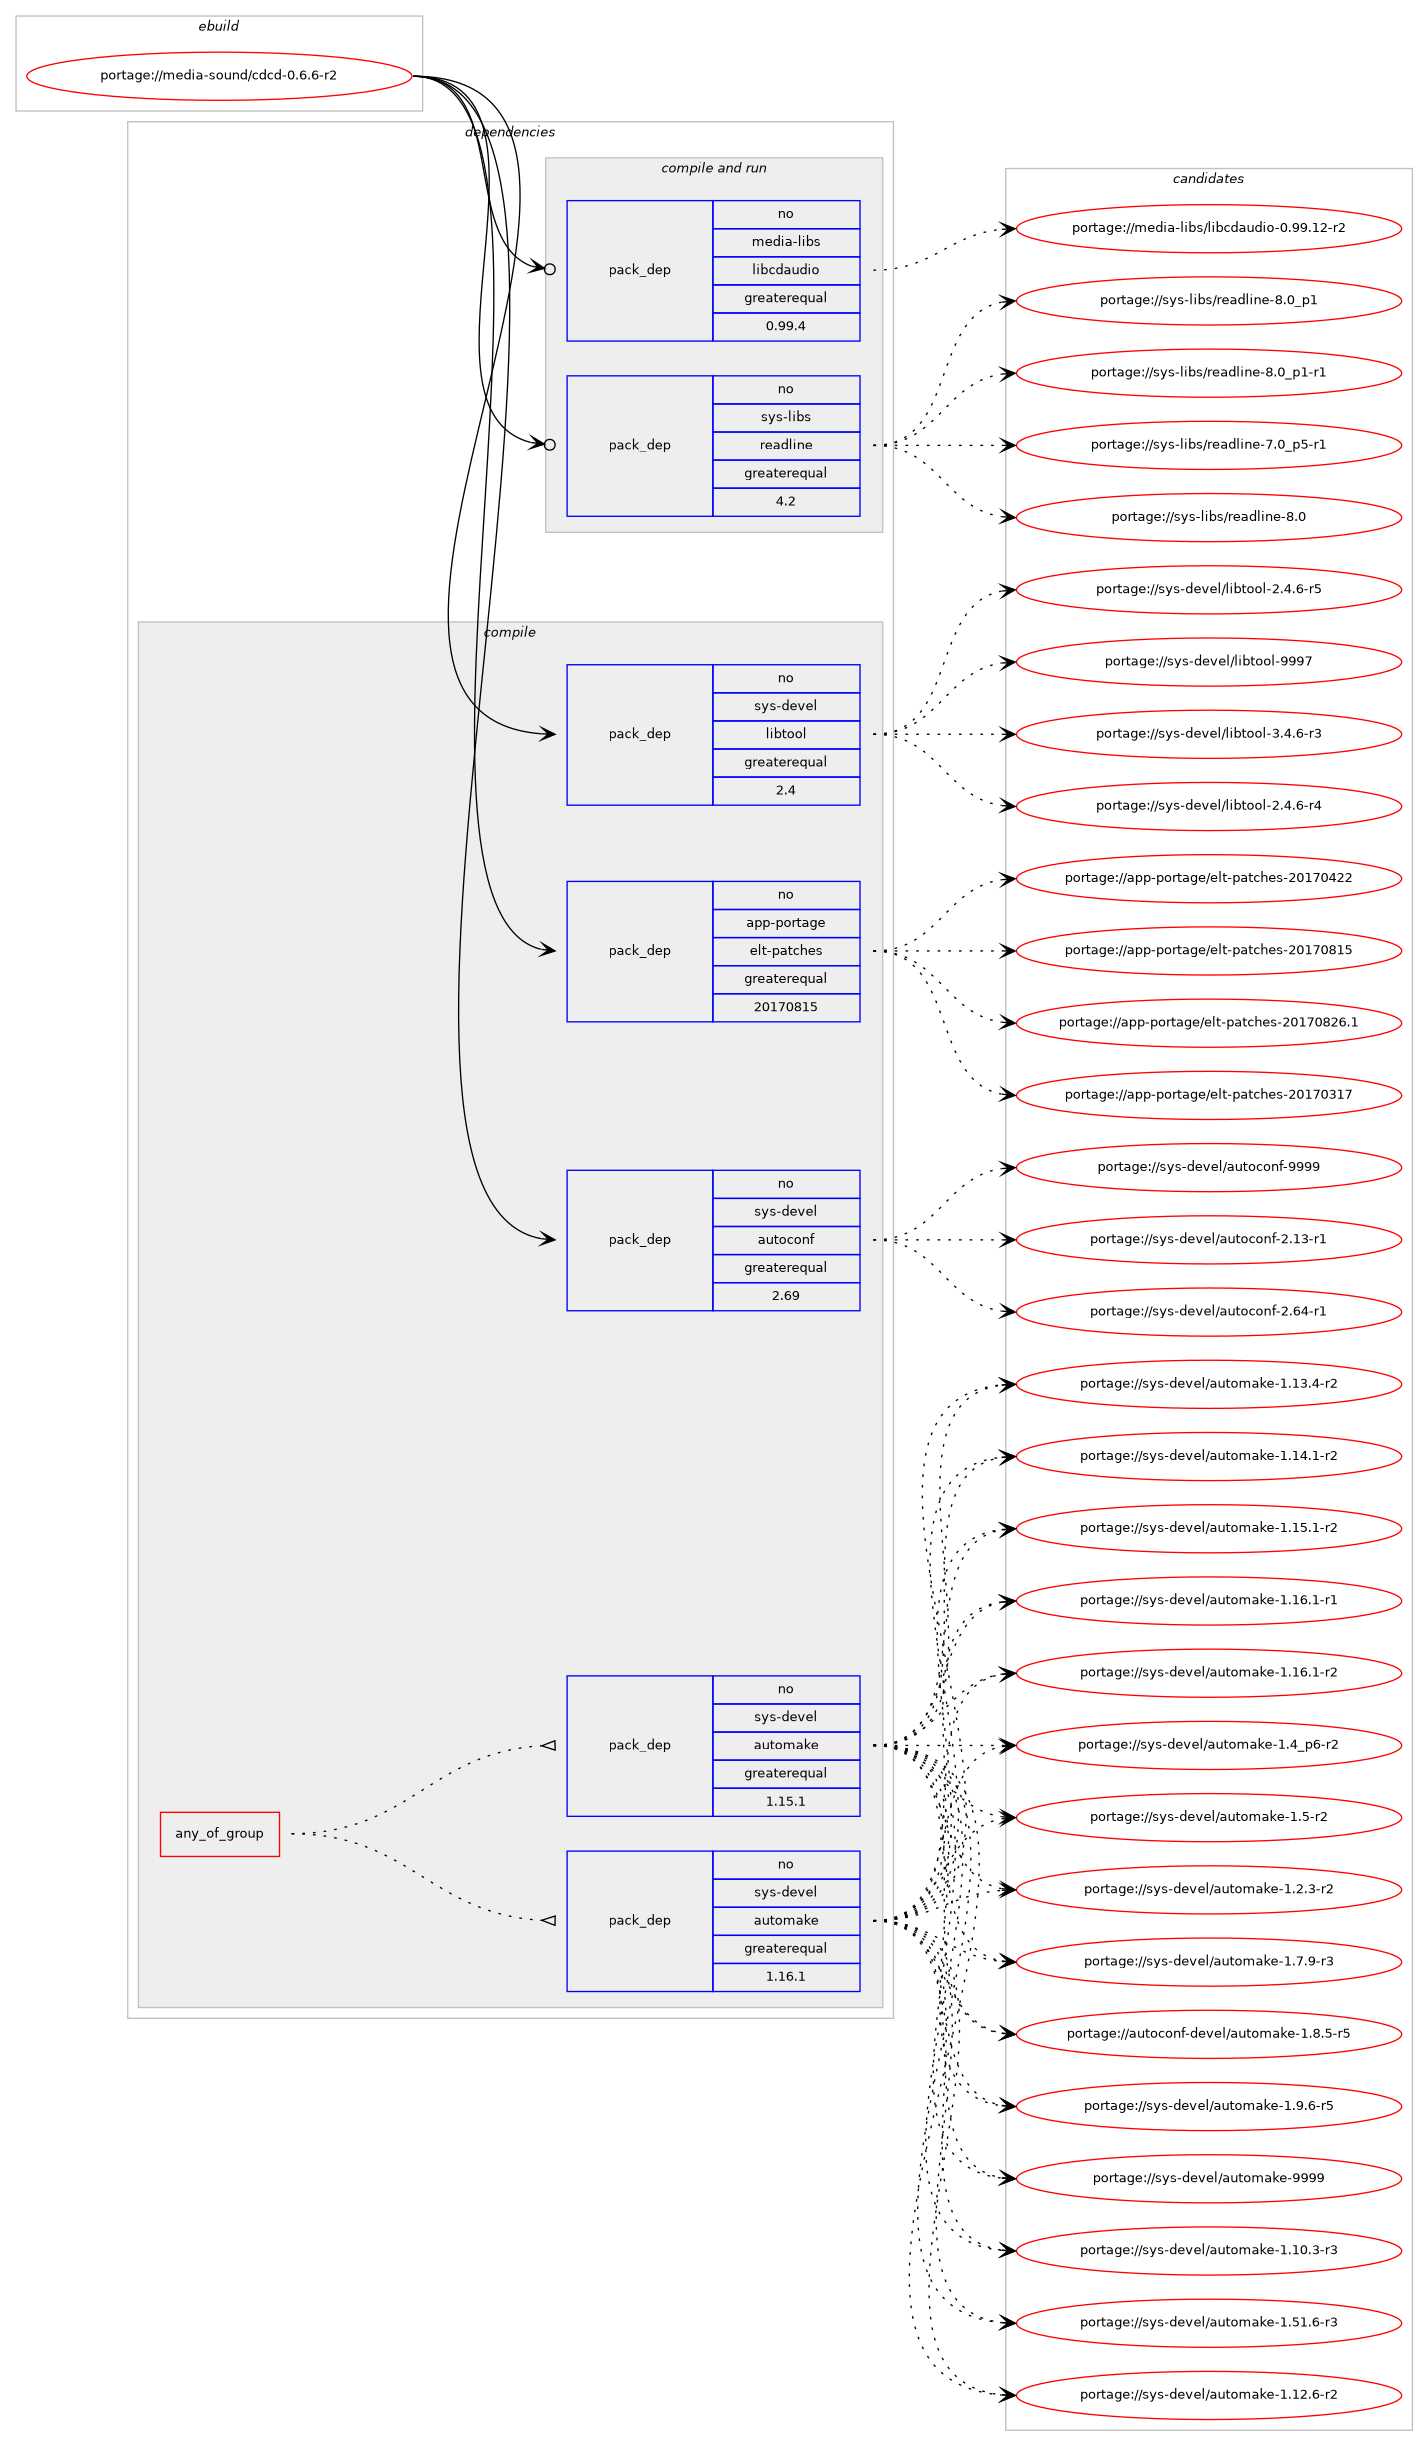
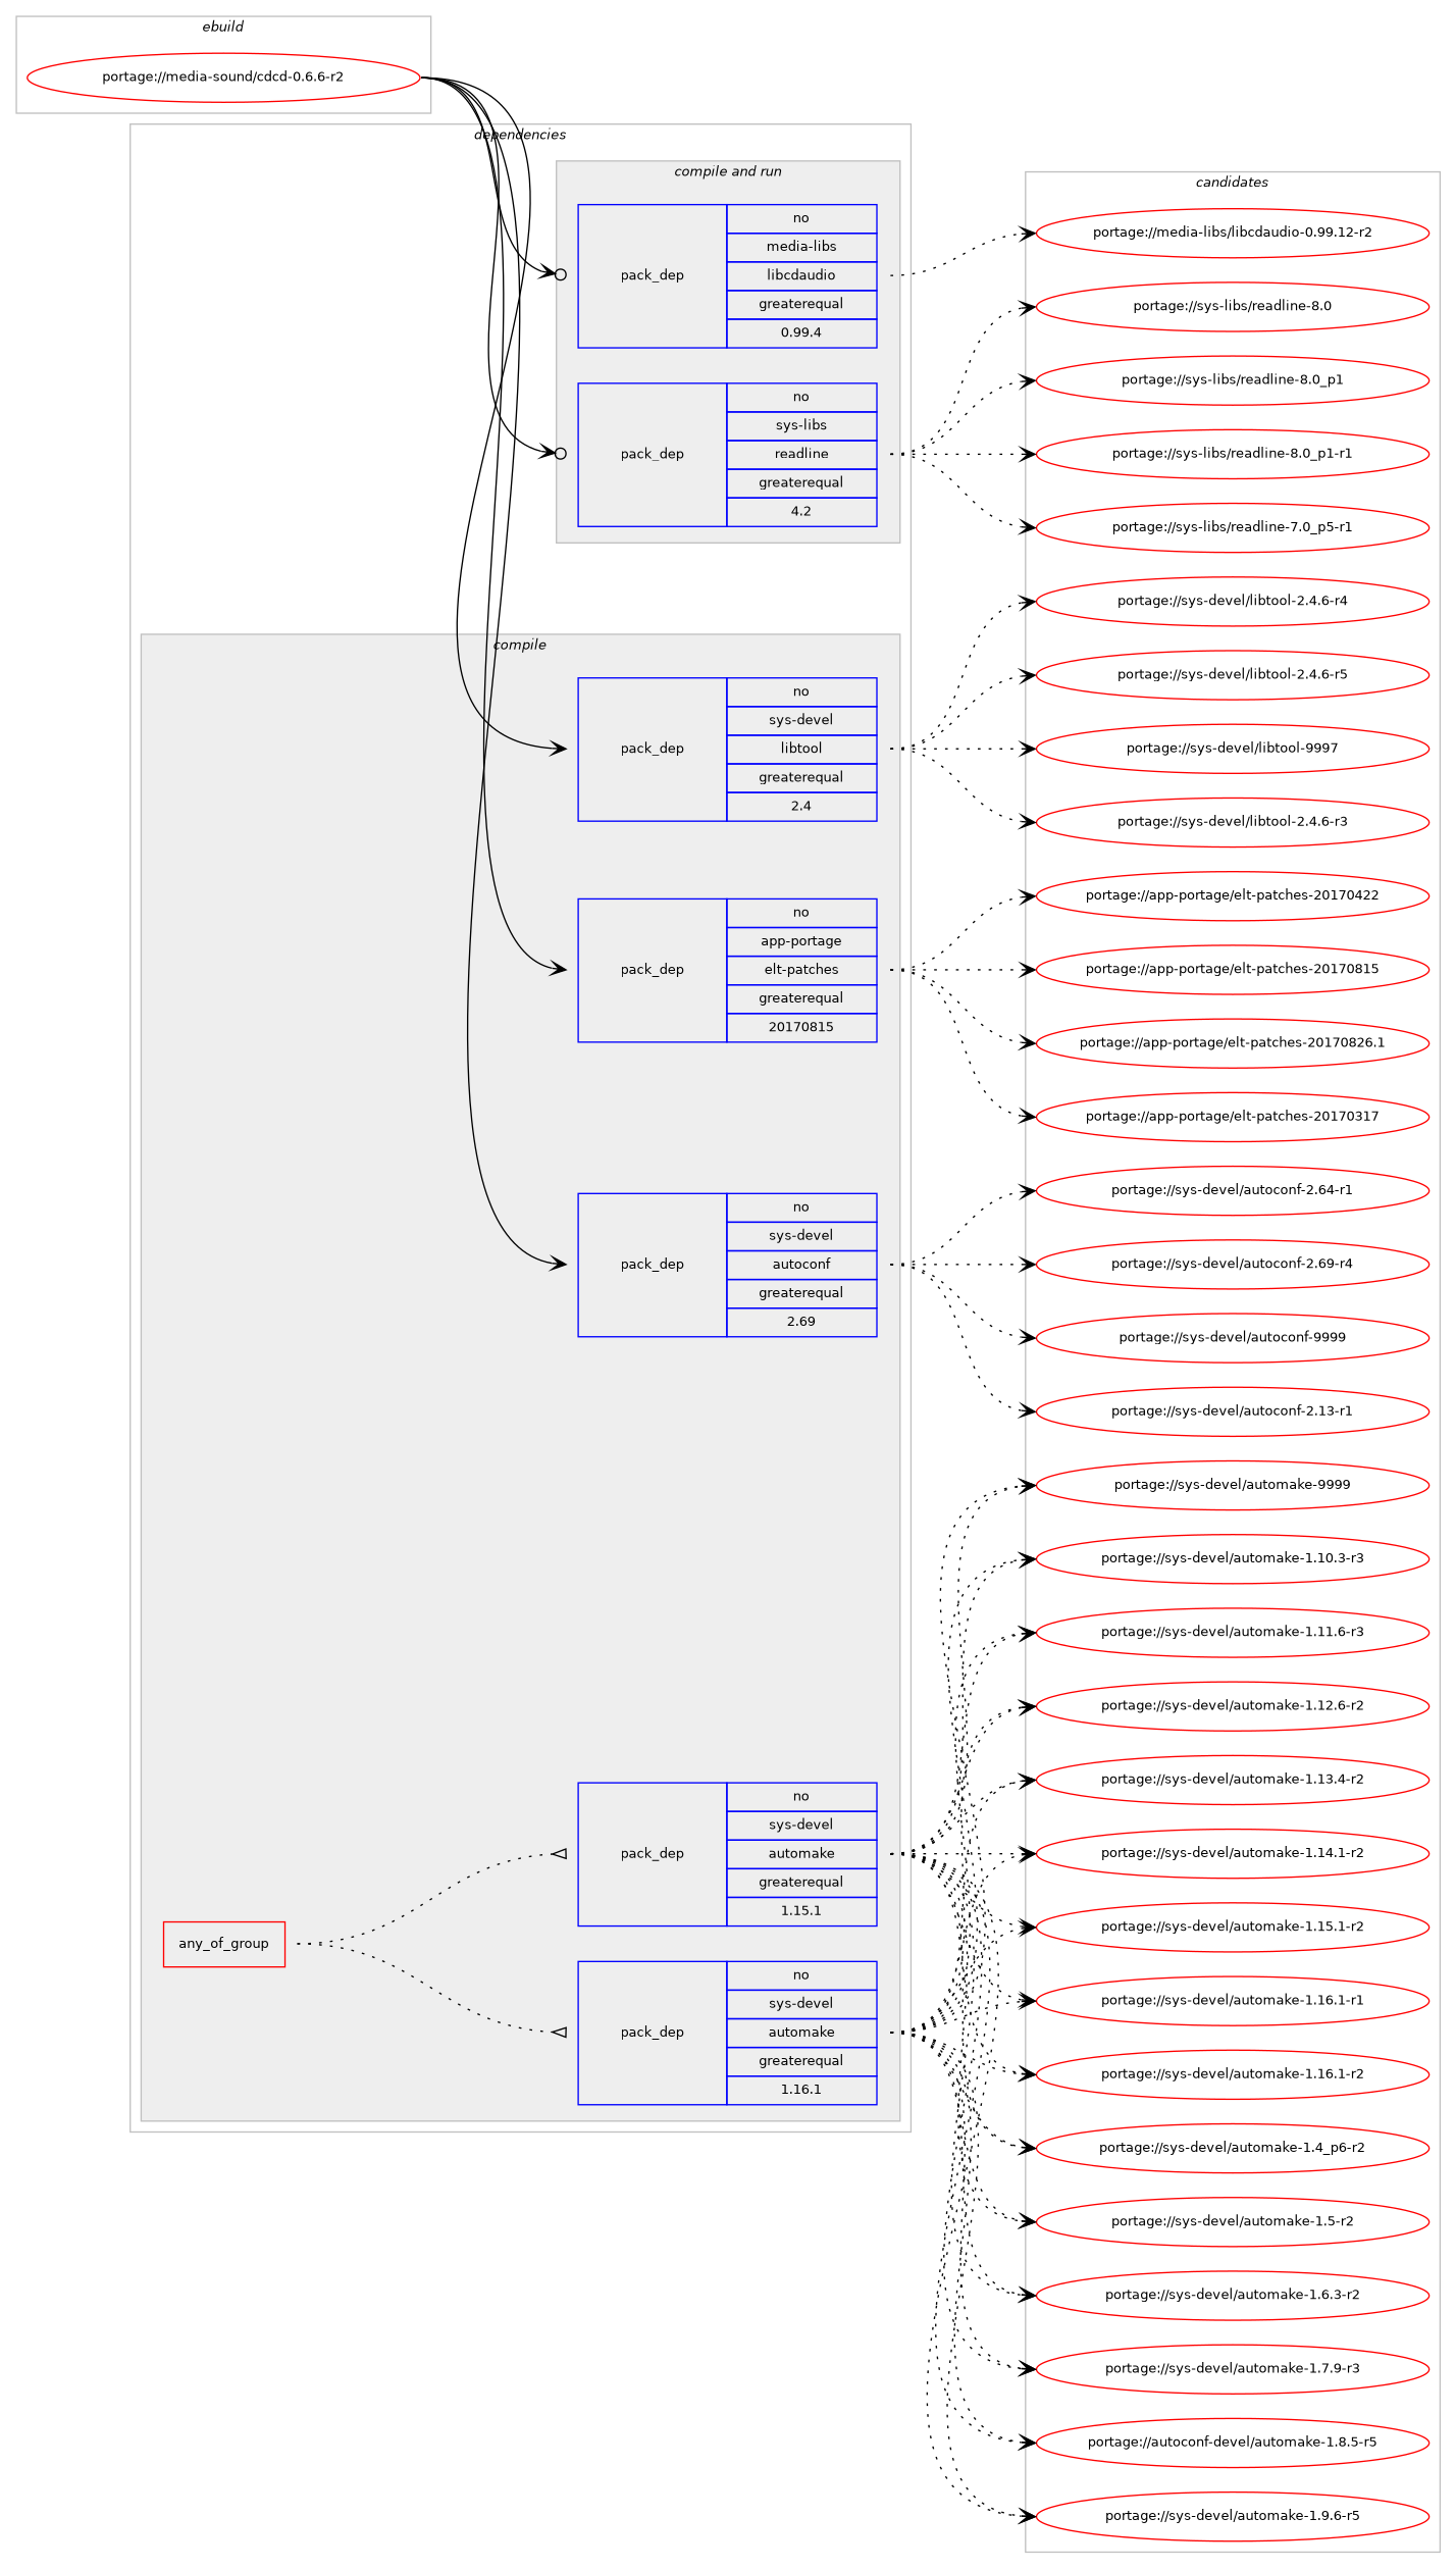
  digraph {
    compound=true
    concentrate=true
    fontname="DejaVu Sans"
    fontsize=10
    newrank=true
    rankdir=LR
    ranksep=1.5
    node [color=red fontname="DejaVu Sans" fontsize=10]
    edge [arrowhead=vee fontname="DejaVu Sans" headport=w style=dotted tailport=e weight=100]
    n1 [label="portage://media-sound/cdcd-0.6.6-r2" width=4]
    n2 [color=blue label=<<TABLE BORDER="0" CELLBORDER="1" CELLSPACING="0" CELLPADDING="4" WIDTH="220"><TR><TD ROWSPAN="6" CELLPADDING="30">pack_dep</TD></TR><TR><TD WIDTH="110">no</TD></TR><TR><TD>sys-devel</TD></TR><TR><TD>automake</TD></TR><TR><TD>greaterequal</TD></TR><TR><TD>1.16.1</TD></TR></TABLE>> shape=none]
    n3 [color=blue label=<<TABLE BORDER="0" CELLBORDER="1" CELLSPACING="0" CELLPADDING="4" WIDTH="220"><TR><TD ROWSPAN="6" CELLPADDING="30">pack_dep</TD></TR><TR><TD WIDTH="110">no</TD></TR><TR><TD>sys-devel</TD></TR><TR><TD>automake</TD></TR><TR><TD>greaterequal</TD></TR><TR><TD>1.15.1</TD></TR></TABLE>> shape=none]
    n4 [label=<<TABLE BORDER="0" CELLBORDER="1" CELLSPACING="0" CELLPADDING="4"><TR><TD CELLPADDING="10">any_of_group</TD></TR></TABLE>> shape=none]
    n5 [color=blue label=<<TABLE BORDER="0" CELLBORDER="1" CELLSPACING="0" CELLPADDING="4" WIDTH="220"><TR><TD ROWSPAN="6" CELLPADDING="30">pack_dep</TD></TR><TR><TD WIDTH="110">no</TD></TR><TR><TD>app-portage</TD></TR><TR><TD>elt-patches</TD></TR><TR><TD>greaterequal</TD></TR><TR><TD>20170815</TD></TR></TABLE>> shape=none]
    n6 [color=blue label=<<TABLE BORDER="0" CELLBORDER="1" CELLSPACING="0" CELLPADDING="4" WIDTH="220"><TR><TD ROWSPAN="6" CELLPADDING="30">pack_dep</TD></TR><TR><TD WIDTH="110">no</TD></TR><TR><TD>sys-devel</TD></TR><TR><TD>autoconf</TD></TR><TR><TD>greaterequal</TD></TR><TR><TD>2.69</TD></TR></TABLE>> shape=none]
    n7 [color=blue label=<<TABLE BORDER="0" CELLBORDER="1" CELLSPACING="0" CELLPADDING="4" WIDTH="220"><TR><TD ROWSPAN="6" CELLPADDING="30">pack_dep</TD></TR><TR><TD WIDTH="110">no</TD></TR><TR><TD>sys-devel</TD></TR><TR><TD>libtool</TD></TR><TR><TD>greaterequal</TD></TR><TR><TD>2.4</TD></TR></TABLE>> shape=none]
    n8 [color=blue label=<<TABLE BORDER="0" CELLBORDER="1" CELLSPACING="0" CELLPADDING="4" WIDTH="220"><TR><TD ROWSPAN="6" CELLPADDING="30">pack_dep</TD></TR><TR><TD WIDTH="110">no</TD></TR><TR><TD>media-libs</TD></TR><TR><TD>libcdaudio</TD></TR><TR><TD>greaterequal</TD></TR><TR><TD>0.99.4</TD></TR></TABLE>> shape=none]
    n9 [color=blue label=<<TABLE BORDER="0" CELLBORDER="1" CELLSPACING="0" CELLPADDING="4" WIDTH="220"><TR><TD ROWSPAN="6" CELLPADDING="30">pack_dep</TD></TR><TR><TD WIDTH="110">no</TD></TR><TR><TD>sys-libs</TD></TR><TR><TD>readline</TD></TR><TR><TD>greaterequal</TD></TR><TR><TD>4.2</TD></TR></TABLE>> shape=none]
    n10 [label="portage://sys-devel/automake-1.10.3-r3" width=4]
-   n11 [label="portage://sys-devel/automake-1.51.6-r3" width=4]
+   n11 [label="portage://sys-devel/automake-1.11.6-r3" width=4]
    n12 [label="portage://sys-devel/automake-1.12.6-r2" width=4]
    n13 [label="portage://sys-devel/automake-1.13.4-r2" width=4]
    n14 [label="portage://sys-devel/automake-1.14.1-r2" width=4]
    n15 [label="portage://sys-devel/automake-1.15.1-r2" width=4]
    n16 [label="portage://sys-devel/automake-1.16.1-r1" width=4]
    n17 [label="portage://sys-devel/automake-1.16.1-r2" width=4]
    n18 [label="portage://sys-devel/automake-1.4_p6-r2" width=4]
    n19 [label="portage://sys-devel/automake-1.5-r2" width=4]
-   n20 [label="portage://sys-devel/automake-1.2.3-r2" width=4]
+   n20 [label="portage://sys-devel/automake-1.6.3-r2" width=4]
    n21 [label="portage://sys-devel/automake-1.7.9-r3" width=4]
    n22 [label="portage://autoconf-devel/automake-1.8.5-r5" width=4]
    n23 [label="portage://sys-devel/automake-1.9.6-r5" width=4]
    n24 [label="portage://sys-devel/automake-9999" width=4]
    n25 [label="portage://app-portage/elt-patches-20170317" width=4]
    n26 [label="portage://app-portage/elt-patches-20170422" width=4]
    n27 [label="portage://app-portage/elt-patches-20170815" width=4]
    n28 [label="portage://app-portage/elt-patches-20170826.1" width=4]
    n29 [label="portage://sys-devel/autoconf-2.13-r1" width=4]
    n30 [label="portage://sys-devel/autoconf-2.64-r1" width=4]
+   n31 [label="portage://sys-devel/autoconf-2.69-r4" width=4]
    n32 [label="portage://sys-devel/autoconf-9999" width=4]
-   n33 [label="portage://sys-devel/libtool-3.4.6-r3" width=4]
+   n33 [label="portage://sys-devel/libtool-2.4.6-r3" width=4]
    n34 [label="portage://sys-devel/libtool-2.4.6-r4" width=4]
    n35 [label="portage://sys-devel/libtool-2.4.6-r5" width=4]
    n36 [label="portage://sys-devel/libtool-9997" width=4]
    n37 [label="portage://media-libs/libcdaudio-0.99.12-r2" width=4]
    n38 [label="portage://sys-libs/readline-7.0_p5-r1" width=4]
    n39 [label="portage://sys-libs/readline-8.0" width=4]
    n40 [label="portage://sys-libs/readline-8.0_p1" width=4]
    n41 [label="portage://sys-libs/readline-8.0_p1-r1" width=4]
    subgraph cluster_1 {
      color=gray
      label=<<i>ebuild</i>>
      rank=same
      n1
    }
    subgraph cluster_2 {
      color=gray
      label=<<i>dependencies</i>>
      subgraph cluster_3 {
        color=gray
        fillcolor="#eeeeee"
        label=<<i>compile</i>>
        style=filled
        subgraph sub_4 {
          color=gray
          fillcolor="#eeeeee"
          label=<<i>compile</i>>
          style=filled
          n4
          subgraph sub_5 {
            color=gray
            fillcolor="#eeeeee"
            label=<<i>compile</i>>
            style=filled
            n2
          }
          subgraph sub_6 {
            color=gray
            fillcolor="#eeeeee"
            label=<<i>compile</i>>
            style=filled
            n3
          }
        }
        subgraph sub_7 {
          color=gray
          fillcolor="#eeeeee"
          label=<<i>compile</i>>
          style=filled
          n5
        }
        subgraph sub_8 {
          color=gray
          fillcolor="#eeeeee"
          label=<<i>compile</i>>
          style=filled
          n6
        }
        subgraph sub_9 {
          color=gray
          fillcolor="#eeeeee"
          label=<<i>compile</i>>
          style=filled
          n7
        }
      }
      subgraph cluster_10 {
        color=gray
        fillcolor="#eeeeee"
        label=<<i>compile and run</i>>
        style=filled
        subgraph sub_11 {
          color=gray
          fillcolor="#eeeeee"
          label=<<i>compile and run</i>>
          style=filled
          n8
        }
        subgraph sub_12 {
          color=gray
          fillcolor="#eeeeee"
          label=<<i>compile and run</i>>
          style=filled
          n9
        }
      }
      subgraph cluster_13 {
        color=gray
        fillcolor="#eeeeee"
        label=<<i>run</i>>
        style=filled
      }
    }
    subgraph cluster_14 {
      color=gray
      label=<<i>candidates</i>>
      rank=same
      subgraph sub_15 {
        color=black
        label=<<i>candidates</i>>
        nodesep=1
        rank=same
        n10
        n11
        n12
        n13
        n14
        n15
        n16
        n17
        n18
        n19
        n20
        n21
        n22
        n23
        n24
      }
      subgraph sub_16 {
        color=black
        label=<<i>candidates</i>>
        nodesep=1
        rank=same
        n10
        n11
        n12
        n13
        n14
        n15
        n16
        n17
        n18
        n19
        n20
        n21
        n22
        n23
        n24
      }
      subgraph sub_17 {
        color=black
        label=<<i>candidates</i>>
        nodesep=1
        rank=same
        n25
        n26
        n27
        n28
      }
      subgraph sub_18 {
        color=black
        label=<<i>candidates</i>>
        nodesep=1
        rank=same
        n29
        n30
+       n31
        n32
      }
      subgraph sub_19 {
        color=black
        label=<<i>candidates</i>>
        nodesep=1
        rank=same
        n33
        n34
        n35
        n36
      }
      subgraph sub_20 {
        color=black
        label=<<i>candidates</i>>
        nodesep=1
        rank=same
        n37
      }
      subgraph sub_21 {
        color=black
        label=<<i>candidates</i>>
        nodesep=1
        rank=same
        n38
        n39
        n40
        n41
      }
    }
    n1 -> n5 [style=solid weight=20]
    n1 -> n6 [style=solid weight=20]
    n1 -> n7 [style=solid weight=20]
    n1 -> n8 [arrowhead=odotvee style=solid weight=20]
    n1 -> n9 [arrowhead=odotvee style=solid weight=20]
    n2 -> n10
    n2 -> n11
    n2 -> n12
    n2 -> n13
    n2 -> n14
    n2 -> n15
    n2 -> n16
    n2 -> n17
    n2 -> n18
    n2 -> n19
    n2 -> n20
    n2 -> n21
    n2 -> n22
    n2 -> n23
    n2 -> n24
    n3 -> n10
    n3 -> n11
    n3 -> n12
    n3 -> n13
    n3 -> n14
    n3 -> n15
    n3 -> n16
    n3 -> n17
    n3 -> n18
    n3 -> n19
    n3 -> n20
    n3 -> n21
    n3 -> n22
    n3 -> n23
    n3 -> n24
    n4 -> n2 [arrowhead=oinv weight=20]
    n4 -> n3 [arrowhead=oinv weight=20]
    n5 -> n25
    n5 -> n26
    n5 -> n27
    n5 -> n28
    n6 -> n29
    n6 -> n30
+   n6 -> n31
    n6 -> n32
    n7 -> n33
    n7 -> n34
    n7 -> n35
    n7 -> n36
    n8 -> n37
    n9 -> n38
    n9 -> n39
    n9 -> n40
    n9 -> n41
  }
